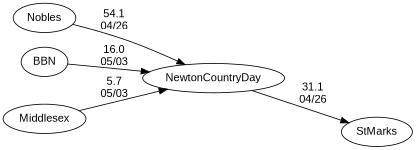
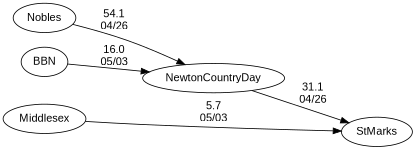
  digraph {
    fontname="Liberation Sans"
    rankdir=LR
    node [fontname="Liberation Sans"]
    edge [fontname="Liberation Sans" random=random]
    BBN
    NewtonCountryDay
    StMarks
    Nobles
    Middlesex
    BBN -> NewtonCountryDay [label="16.0\n05/03" weight=84]
    NewtonCountryDay -> StMarks [label="31.1\n04/26" weight=69]
    Nobles -> NewtonCountryDay [label="54.1\n04/26" weight=46]
-   Middlesex -> NewtonCountryDay [label="5.7\n05/03" weight=95]
+   Middlesex -> StMarks [label="5.7\n05/03" weight=95]
  }
